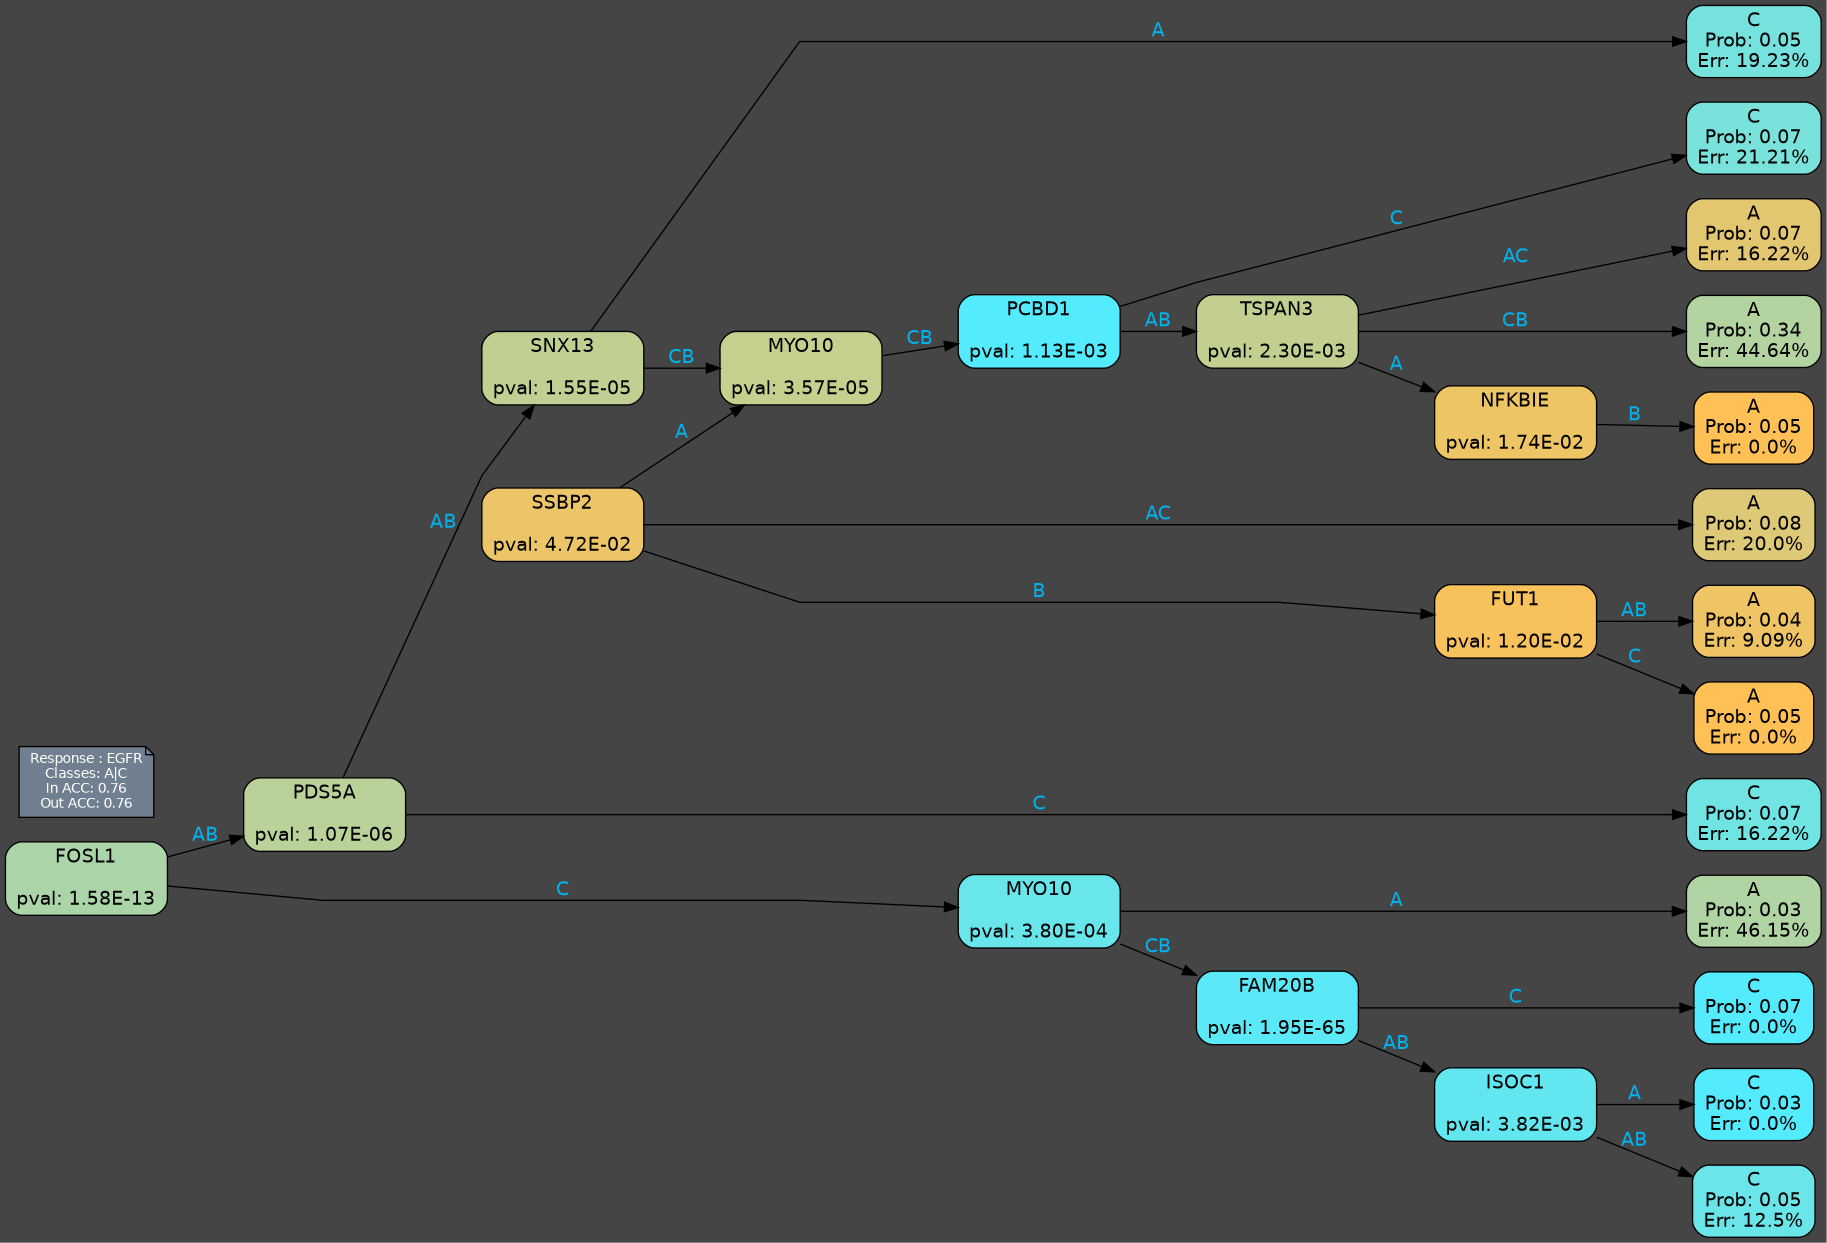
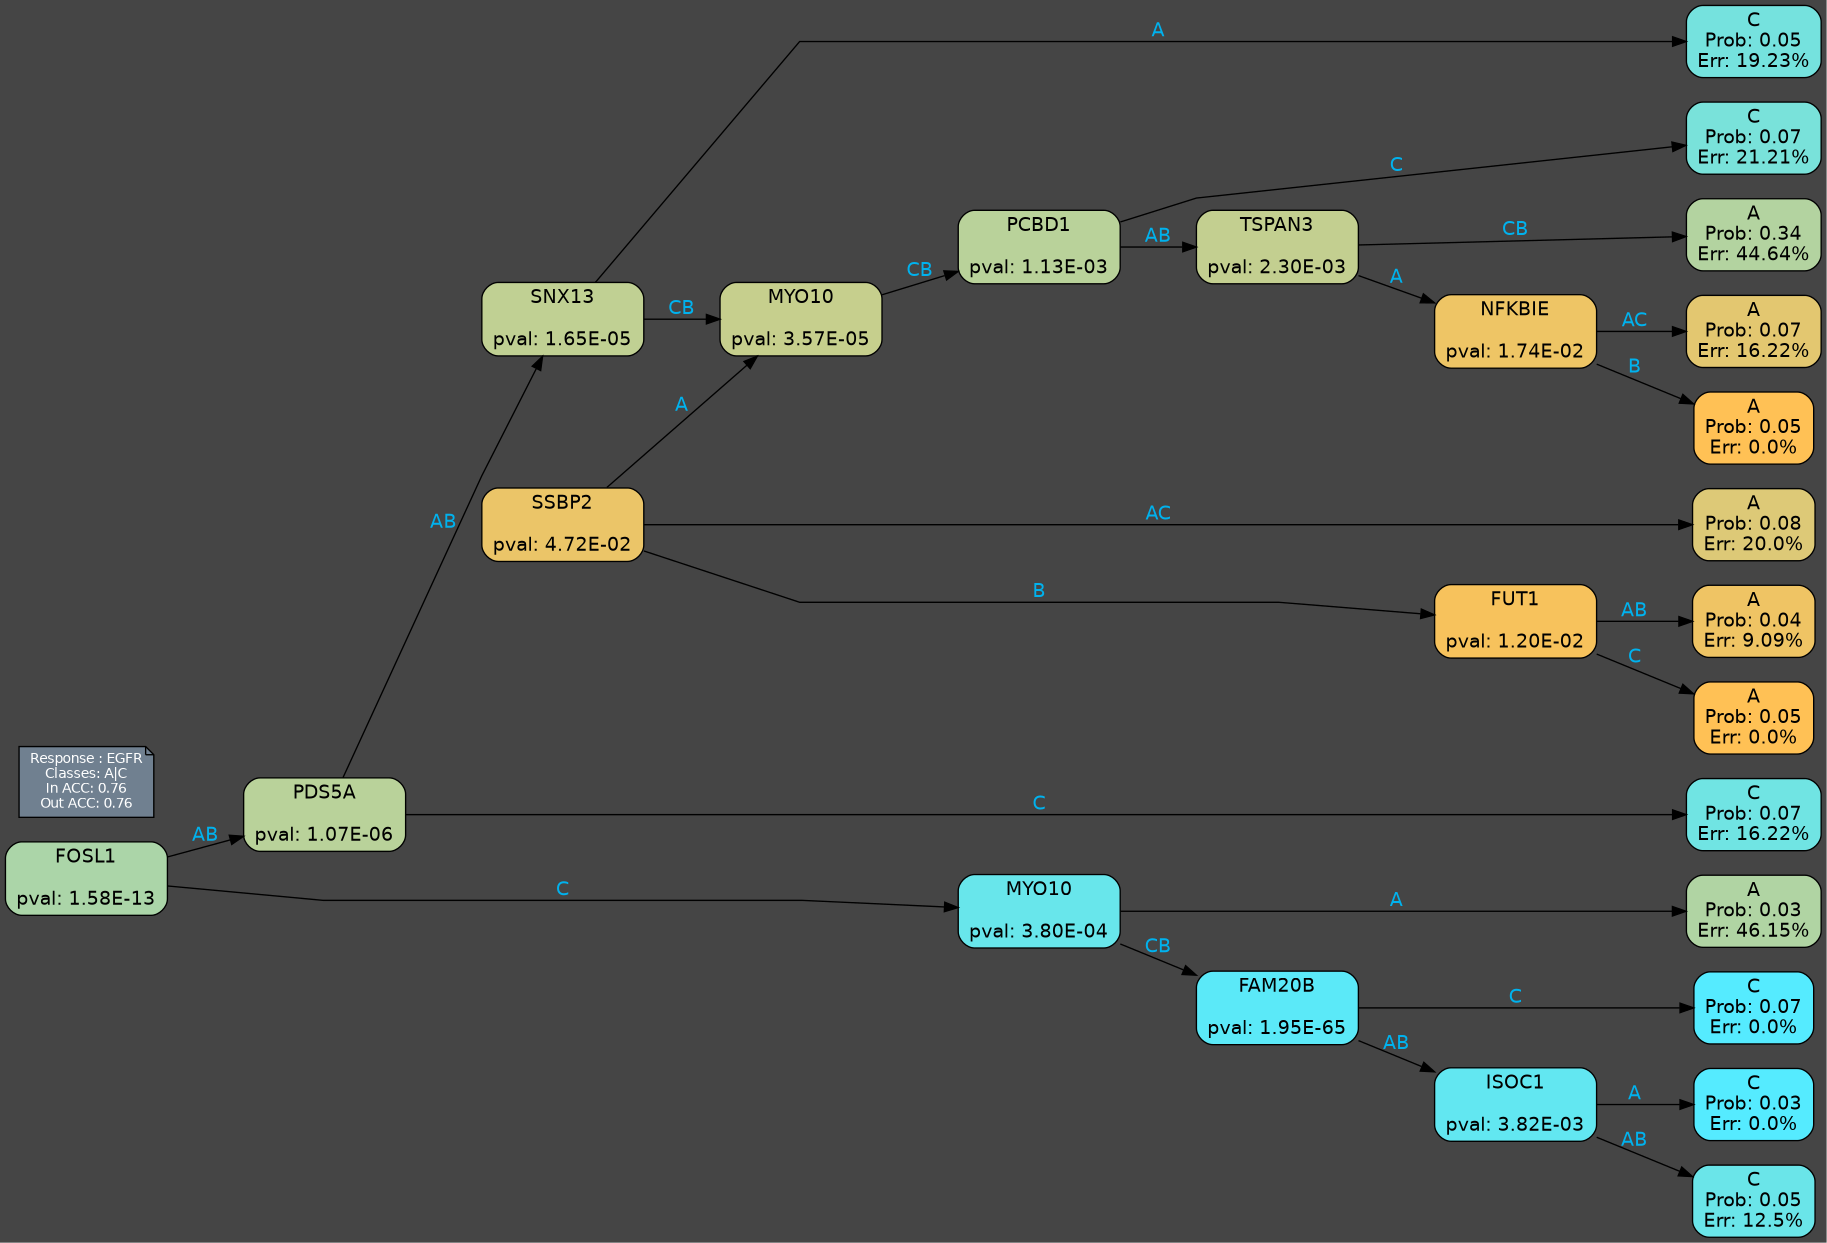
  digraph {
    bgcolor=gray27
    rankdir=LR
    ranksep=equally
    splines=polyline
    node [color=black fillcolor="#ffc155" fontname=helvetica shape=box style="filled, rounded"]
    edge [fontcolor=deepskyblue2 fontname=helvetica]
    n1 [fillcolor="#75e2de" label="C\nProb: 0.05\nErr: 19.23%"]
    n2 [fillcolor="#ddc977" label="A\nProb: 0.08\nErr: 20.0%"]
    n3 [fillcolor="#efc464" label="A\nProb: 0.04\nErr: 9.09%"]
    n4 [label="A\nProb: 0.05\nErr: 0.0%"]
    n5 [fillcolor="#e3c770" label="A\nProb: 0.07\nErr: 16.22%"]
    n6 [label="A\nProb: 0.05\nErr: 0.0%"]
    n7 [fillcolor="#b3d3a0" label="A\nProb: 0.34\nErr: 44.64%"]
    n8 [fillcolor="#79e2da" label="C\nProb: 0.07\nErr: 21.21%"]
    n9 [fillcolor="#70e4e3" label="C\nProb: 0.07\nErr: 16.22%"]
    n10 [fillcolor="#b0d4a3" label="A\nProb: 0.03\nErr: 46.15%"]
    n11 [fillcolor="#55ebff" label="C\nProb: 0.03\nErr: 0.0%"]
    n12 [fillcolor="#6ae5e9" label="C\nProb: 0.05\nErr: 12.5%"]
    n13 [fillcolor="#55ebff" label="C\nProb: 0.07\nErr: 0.0%"]
    n14 [align=left fillcolor=slategray fontcolor=white fontsize=10 label="Response : EGFR\nClasses: A|C\nIn ACC: 0.76\nOut ACC: 0.76\n" shape=note style=filled]
    n15 [fillcolor="#abd5a8" label="FOSL1\n\npval: 1.58E-13"]
    n16 [fillcolor="#b9d29a" label="PDS5A\n\npval: 1.07E-06"]
    n17 [fillcolor="#68e6eb" label="MYO10\n\npval: 3.80E-04"]
-   n18 [fillcolor="#c0d093" label="SNX13\n\npval: 1.55E-05"]
+   n18 [fillcolor="#c0d093" label="SNX13\n\npval: 1.65E-05"]
    n19 [fillcolor="#5be9f8" label="FAM20B\n\npval: 1.95E-65"]
    n20 [fillcolor="#c6cf8d" label="MYO10\n\npval: 3.57E-05"]
-   n21 [fillcolor="#55ebff" label="PCBD1\n\npval: 1.13E-03"]
+   n21 [fillcolor="#b9d29a" label="PCBD1\n\npval: 1.13E-03"]
    n22 [fillcolor="#ebc568" label="SSBP2\n\npval: 4.72E-02"]
    n23 [fillcolor="#f7c25c" label="FUT1\n\npval: 1.20E-02"]
    n24 [fillcolor="#c3cf90" label="TSPAN3\n\npval: 2.30E-03"]
    n25 [fillcolor="#eec565" label="NFKBIE\n\npval: 1.74E-02"]
    n26 [fillcolor="#62e7f1" label="ISOC1\n\npval: 3.82E-03"]
    subgraph sub_1 {
      rank=same
      n1
      n2
      n3
      n4
      n5
      n6
      n7
      n8
      n9
      n10
      n11
      n12
      n13
    }
    subgraph sub_2 {
      rank=same
      n14
      n15
    }
    n15 -> n16 [label=AB]
    n15 -> n17 [label=C]
    n16 -> n9 [label=C]
    n16 -> n18 [label=AB]
    n17 -> n10 [label=A]
    n17 -> n19 [label=CB]
    n18 -> n1 [label=A]
    n18 -> n20 [label=CB]
    n19 -> n13 [label=C]
    n19 -> n26 [label=AB]
    n20 -> n21 [label=CB]
    n21 -> n8 [label=C]
    n21 -> n24 [label=AB]
    n22 -> n2 [label=AC]
    n22 -> n20 [label=A]
    n22 -> n23 [label=B]
    n23 -> n3 [label=AB]
    n23 -> n4 [label=C]
    n24 -> n7 [label=CB]
    n24 -> n25 [label=A]
-   n24 -> n5 [label=AC]
+   n25 -> n5 [label=AC]
    n25 -> n6 [label=B]
    n26 -> n11 [label=A]
    n26 -> n12 [label=AB]
  }
